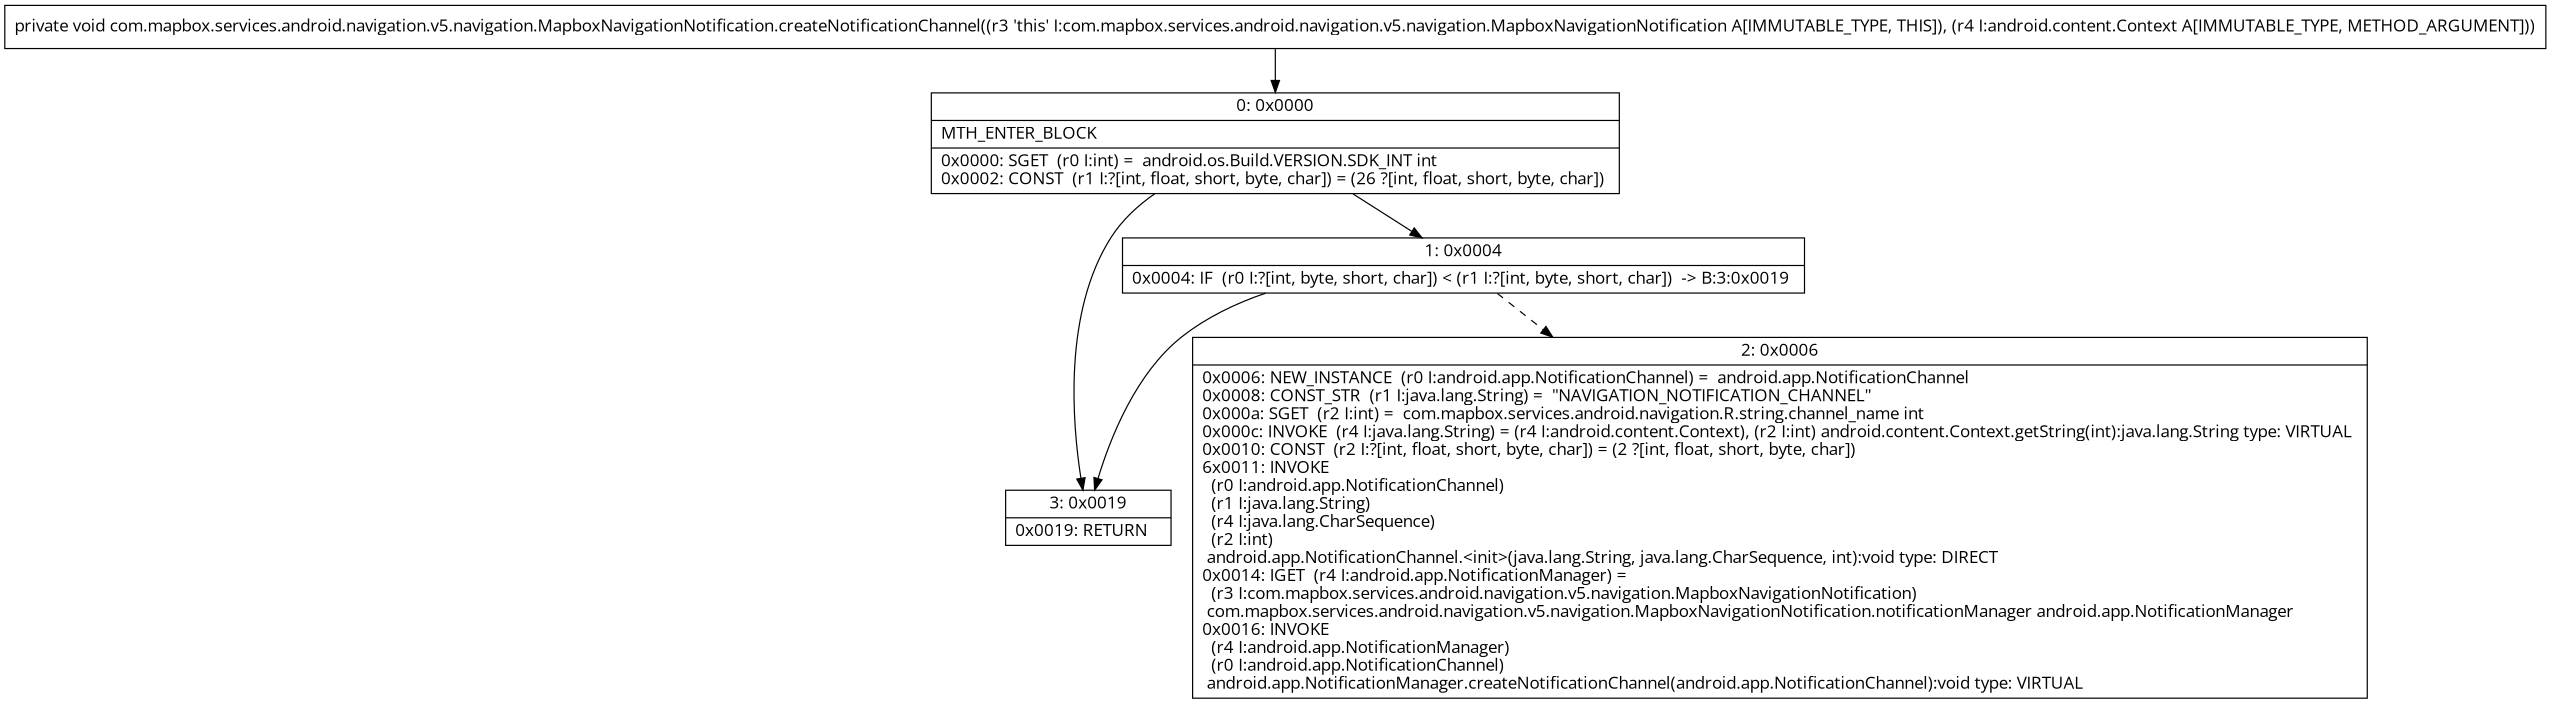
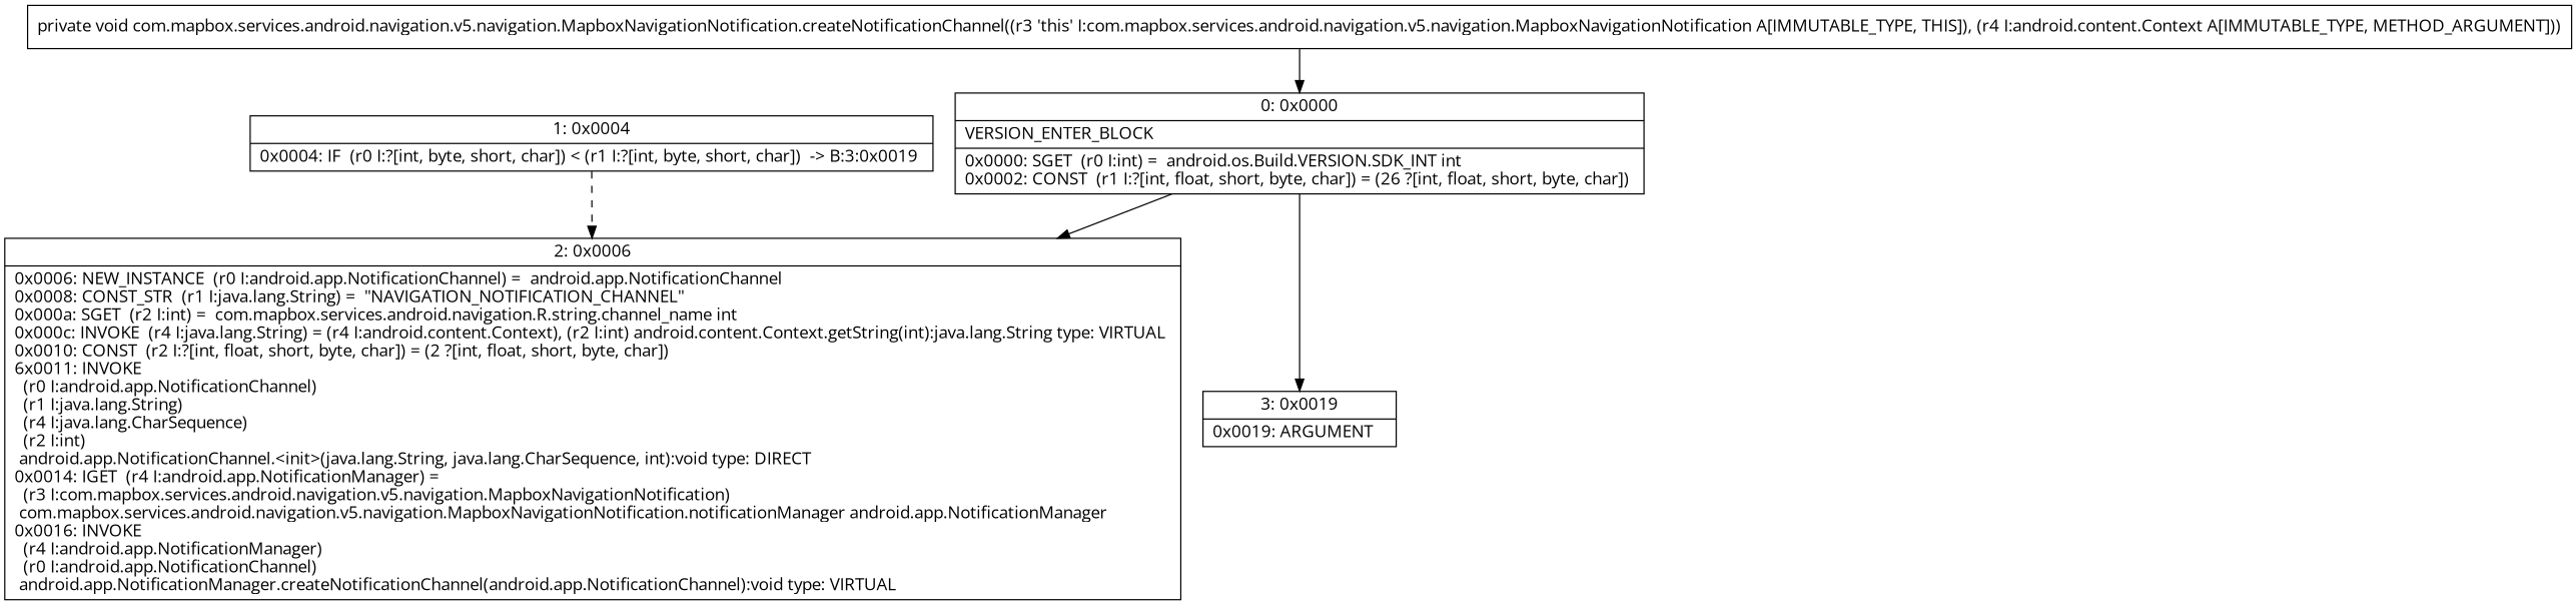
  digraph {
    fontname="Open Sans"
    node [fontname="Open Sans" shape=record]
    edge [fontname="Open Sans"]
-   n1 [label="{0\:\ 0x0000|MTH_ENTER_BLOCK\l|0x0000: SGET  (r0 I:int) =  android.os.Build.VERSION.SDK_INT int \l0x0002: CONST  (r1 I:?[int, float, short, byte, char]) = (26 ?[int, float, short, byte, char]) \l}"]
+   n1 [label="{0\:\ 0x0000|VERSION_ENTER_BLOCK\l|0x0000: SGET  (r0 I:int) =  android.os.Build.VERSION.SDK_INT int \l0x0002: CONST  (r1 I:?[int, float, short, byte, char]) = (26 ?[int, float, short, byte, char]) \l}"]
    n2 [label="{1\:\ 0x0004|0x0004: IF  (r0 I:?[int, byte, short, char]) \< (r1 I:?[int, byte, short, char])  \-\> B:3:0x0019 \l}"]
-   n3 [label="{3\:\ 0x0019|0x0019: RETURN   \l}"]
+   n3 [label="{3\:\ 0x0019|0x0019: ARGUMENT   \l}"]
    n4 [label="{2\:\ 0x0006|0x0006: NEW_INSTANCE  (r0 I:android.app.NotificationChannel) =  android.app.NotificationChannel \l0x0008: CONST_STR  (r1 I:java.lang.String) =  \"NAVIGATION_NOTIFICATION_CHANNEL\" \l0x000a: SGET  (r2 I:int) =  com.mapbox.services.android.navigation.R.string.channel_name int \l0x000c: INVOKE  (r4 I:java.lang.String) = (r4 I:android.content.Context), (r2 I:int) android.content.Context.getString(int):java.lang.String type: VIRTUAL \l0x0010: CONST  (r2 I:?[int, float, short, byte, char]) = (2 ?[int, float, short, byte, char]) \l6x0011: INVOKE  \l  (r0 I:android.app.NotificationChannel)\l  (r1 I:java.lang.String)\l  (r4 I:java.lang.CharSequence)\l  (r2 I:int)\l android.app.NotificationChannel.\<init\>(java.lang.String, java.lang.CharSequence, int):void type: DIRECT \l0x0014: IGET  (r4 I:android.app.NotificationManager) = \l  (r3 I:com.mapbox.services.android.navigation.v5.navigation.MapboxNavigationNotification)\l com.mapbox.services.android.navigation.v5.navigation.MapboxNavigationNotification.notificationManager android.app.NotificationManager \l0x0016: INVOKE  \l  (r4 I:android.app.NotificationManager)\l  (r0 I:android.app.NotificationChannel)\l android.app.NotificationManager.createNotificationChannel(android.app.NotificationChannel):void type: VIRTUAL \l}"]
    n5 [label="{private void com.mapbox.services.android.navigation.v5.navigation.MapboxNavigationNotification.createNotificationChannel((r3 'this' I:com.mapbox.services.android.navigation.v5.navigation.MapboxNavigationNotification A[IMMUTABLE_TYPE, THIS]), (r4 I:android.content.Context A[IMMUTABLE_TYPE, METHOD_ARGUMENT])) }"]
-   n1 -> n2
+   n1 -> n4
    n1 -> n3
-   n2 -> n3
    n2 -> n4 [style=dashed]
    n5 -> n1
  }
